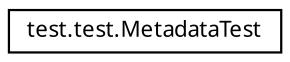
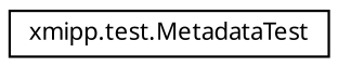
  digraph {
    rankdir=LR
    fontname="Noto Sans"
-   n1 [color=black fillcolor=white fontname="Noto Sans" fontsize=10 height=0.2 label="test.test.MetadataTest" shape=record style=filled width=0.4]
+   n1 [color=black fillcolor=white fontname="Noto Sans" fontsize=10 height=0.2 label="xmipp.test.MetadataTest" shape=record style=filled width=0.4]
  }
